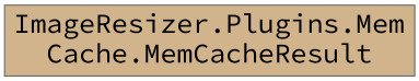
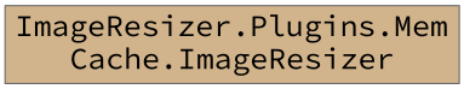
  digraph {
    rankdir=LR
    fontname="Source Code Pro"
-   n1 [color=gray40 fillcolor=tan fontname="Source Code Pro" fontsize=24 height=0.2 label="ImageResizer.Plugins.Mem\lCache.MemCacheResult" shape=record style=filled width=0.4]
+   n1 [color=gray40 fillcolor=tan fontname="Source Code Pro" fontsize=24 height=0.2 label="ImageResizer.Plugins.Mem\lCache.ImageResizer" shape=record style=filled width=0.4]
  }
